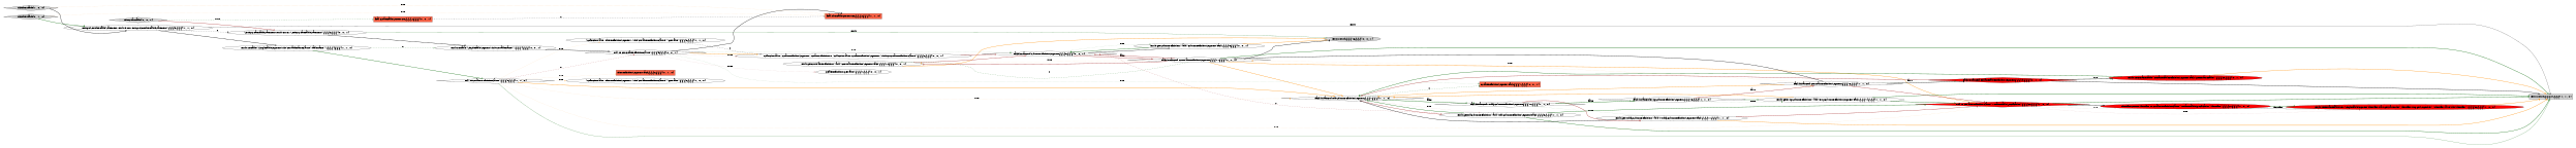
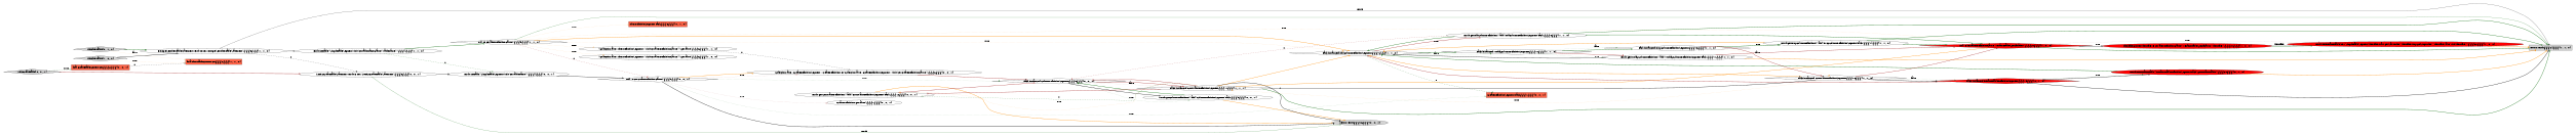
  digraph {
    rankdir=LR
    node [fillcolor=white shape=ellipse style=filled]
    edge [arrowhead=onormal color=darkgreen style=bold]
    n1 [label="result.getConstraintDefinitions().add((ConstraintDefinitionSegment)each)@@@12@@@['0', '0', '1']"]
    n2 [fillcolor=lightgray label="return result@@@16@@@['0', '0', '1']"]
    n3 [label="each instanceof ColumnDefinitionSegment@@@8@@@['0', '0', '1']" shape=diamond]
    n4 [label="result.getColumnDefinitions().add((ColumnDefinitionSegment)each)@@@9@@@['0', '0', '1']"]
    n5 [label="each instanceof ConstraintDefinitionSegment@@@11@@@['1', '1', '1']" shape=diamond]
    n6 [fillcolor=red label="result.setRenameTable(((RenameTableDefinitionSegment)each).getRenameTable())@@@20@@@['0', '1', '0']"]
    n7 [label="each instanceof AddColumnDefinitionSegment@@@7@@@['1', '1', '0']" shape=diamond]
    n8 [fillcolor=lightgray label="return result@@@24@@@['1', '1', '0']" shape=box]
    n9 [label="result.getAddColumnDefinitions().add((AddColumnDefinitionSegment)each)@@@8@@@['1', '1', '0']"]
    n10 [fillcolor=tomato label="CreateDefinitionSegment each@@@7@@@['0', '0', '1']" shape=box]
    n11 [label="each instanceof ModifyColumnDefinitionSegment@@@10@@@['1', '1', '0']" shape=diamond]
    n12 [label="CollectionValue<CreateDefinitionSegment> createDefinitions = (CollectionValue<CreateDefinitionSegment>)visit(ctx.createDefinitionClause())@@@6@@@['0', '0', '1']"]
    n13 [fillcolor=tomato label="final AlterTableContext ctx@@@2@@@['1', '1', '0']" shape=box]
    n14 [fillcolor=tomato label="final CreateTableContext ctx@@@2@@@['0', '0', '1']" shape=box]
    n15 [fillcolor=red label="null != ctx.alterDefinitionClause().renameTableSpecification()@@@20@@@['1', '0', '0']" shape=diamond]
    n16 [fillcolor=red label="IdentifierContext identifier = ctx.alterDefinitionClause().renameTableSpecification().identifier()@@@21@@@['1', '0', '0']"]
    n17 [fillcolor=red label="result.setRenameTable(new SimpleTableSegment(identifier.start.getStartIndex(),identifier.stop.getStopIndex(),(IdentifierValue)visit(identifier)))@@@22@@@['1', '0', '0']"]
    n18 [label="result.setTable((SimpleTableSegment)visit(ctx.tableName()))@@@4@@@['0', '0', '1']"]
    n19 [label="null != ctx.createDefinitionClause()@@@5@@@['0', '0', '1']" shape=diamond]
    n20 [label="createDefinitions.getValue()@@@7@@@['0', '0', '1']"]
    n21 [fillcolor=lightgray label="visitAlterTable['0', '1', '0']" shape=diamond]
    n22 [label="PostgreSQLAlterTableStatement result = new PostgreSQLAlterTableStatement()@@@3@@@['1', '1', '0']"]
    n23 [label="result.setTable((SimpleTableSegment)visit(ctx.tableNameClause().tableName()))@@@4@@@['1', '1', '0']"]
    n24 [label="SQL92CreateTableStatement result = new SQL92CreateTableStatement()@@@3@@@['0', '0', '1']"]
    n25 [label="null != ctx.alterDefinitionClause()@@@5@@@['1', '1', '0']" shape=diamond]
    n26 [label="((CollectionValue<AlterDefinitionSegment>)visit(ctx.alterDefinitionClause())).getValue()@@@6@@@['1', '1', '0']"]
    n27 [fillcolor=tomato label="AlterDefinitionSegment each@@@6@@@['0', '1', '0']" shape=box]
    n28 [label="((CollectionValue<AlterDefinitionSegment>)visit(ctx.alterDefinitionClause())).getValue()@@@6@@@['1', '0', '0']"]
    n29 [fillcolor=lightgray label="visitCreateTable['0', '0', '1']" shape=diamond]
    n30 [label="result.getDropColumnDefinitions().add((DropColumnDefinitionSegment)each)@@@14@@@['1', '1', '0']"]
    n31 [label="result.getModifyColumnDefinitions().add((ModifyColumnDefinitionSegment)each)@@@11@@@['1', '1', '0']"]
    n32 [fillcolor=lightgray label="visitAlterTable['1', '0', '0']" shape=diamond]
    n33 [fillcolor=red label="each instanceof RenameTableDefinitionSegment@@@19@@@['0', '1', '0']" shape=diamond]
    n34 [label="each instanceof ConstraintDefinitionSegment@@@16@@@['1', '1', '0']" shape=diamond]
    n35 [label="each instanceof DropColumnDefinitionSegment@@@13@@@['1', '1', '0']" shape=diamond]
    n1 -> n2 [arrowhead=odot color=darkorange]
    n1 -> n3 [arrowhead=odot color=brown]
    n3 -> n4 [label=true style=dotted]
    n3 -> n4 [arrowhead=odot color=black]
    n3 -> n5 [color=brown]
    n3 -> n5 [arrowhead=odot color=brown label=false style=dotted]
    n4 -> n2 [color=darkorange]
    n4 -> n3 [arrowhead=tee]
    n5 -> n1 [label=0 style=dashed]
    n5 -> n1 [arrowhead=tee color=darkorange label=true style=dotted]
    n5 -> n1 [arrowhead=odot color=brown]
    n5 -> n2 [arrowhead=tee color=black]
    n5 -> n3 [arrowhead=odot color=brown]
    n5 -> n7 [color=darkorange]
    n5 -> n8 [arrowhead=odot]
    n5 -> n15 [arrowhead=odot color=darkorange]
    n6 -> n7 [arrowhead=tee]
    n6 -> n8 [color=darkorange]
    n7 -> n9 [arrowhead=odot color=brown]
    n7 -> n9 [arrowhead=odot color=brown label=true style=dotted]
    n7 -> n10 [arrowhead=tee label=0 style=dashed]
    n7 -> n11 [arrowhead=tee label=false style=dotted]
    n7 -> n11 [arrowhead=odot]
    n9 -> n3 [arrowhead=tee color=brown label=0 style=dashed]
    n9 -> n7
    n9 -> n8
    n9 -> n15
    n11 -> n31 [arrowhead=tee color=brown]
    n11 -> n31 [arrowhead=odot label=true style=dotted]
    n11 -> n35
    n11 -> n35 [label=false style=dotted]
    n12 -> n3 [arrowhead=odot color=brown]
    n14 -> n13 [color=black label=0 style=dashed]
    n15 -> n8 [arrowhead=odot]
    n15 -> n16 [arrowhead=odot color=brown label=true style=dotted]
    n15 -> n16 [color=black]
    n15 -> n17 [arrowhead=tee color=brown label=true style=dotted]
    n16 -> n17 [arrowhead=odot]
    n16 -> n17 [arrowhead=odot color=black label=identifier style=solid]
    n17 -> n8 [arrowhead=tee color=darkorange]
    n18 -> n19 [color=black]
-   n19 -> n13 [arrowhead=tee color=black]
+   n19 -> n2 [arrowhead=tee color=black]
    n19 -> n3 [arrowhead=tee label=true style=dotted]
    n19 -> n10 [label=true style=dotted]
    n19 -> n12 [color=brown label=true style=dotted]
    n19 -> n12 [arrowhead=odot color=darkorange]
    n19 -> n20 [color=brown label=true style=dotted]
-   n21 -> n13 [arrowhead=odot color=darkorange label=true style=dotted]
+   n21 -> n13 [arrowhead=odot color=darkorange label=false style=dotted]
    n21 -> n22 [arrowhead=tee]
    n22 -> n8 [arrowhead=tee color=black label=result style=solid]
    n22 -> n23 [arrowhead=odot color=black]
    n22 -> n24 [arrowhead=tee color=black label=0 style=dashed]
    n23 -> n18 [label=0 style=dashed]
    n23 -> n25 [arrowhead=odot]
    n24 -> n2 [label=result style=solid]
    n24 -> n18 [arrowhead=tee color=black]
    n25 -> n7 [color=darkorange]
    n25 -> n7 [arrowhead=tee color=darkorange label=true style=dotted]
    n25 -> n8 [arrowhead=odot style=solid]
    n25 -> n15 [color=darkorange label=true style=dotted]
    n25 -> n19 [arrowhead=tee color=brown label=0 style=dashed]
    n25 -> n26 [arrowhead=odot color=darkorange label=true style=dotted]
    n25 -> n27 [arrowhead=odot color=darkorange label=true style=dotted]
    n25 -> n28 [color=darkorange label=true style=dotted]
    n26 -> n12 [color=black label=0 style=dashed]
    n29 -> n14 [label=true style=dashed]
    n29 -> n24 [arrowhead=odot color=brown]
    n30 -> n7 [arrowhead=tee color=darkorange]
    n30 -> n8 [arrowhead=odot]
    n30 -> n15
    n31 -> n7 [color=black]
    n31 -> n8 [arrowhead=tee color=darkorange]
    n31 -> n15 [arrowhead=tee color=brown]
    n32 -> n13 [arrowhead=odot color=darkorange label=true style=dotted]
    n32 -> n22 [color=black]
    n33 -> n6 [arrowhead=odot color=black]
    n33 -> n6 [arrowhead=tee label=true style=dotted]
    n33 -> n7 [color=brown]
    n33 -> n8 [color=black]
    n34 -> n5 [color=black]
    n34 -> n5 [arrowhead=tee color=darkorange label=true style=dotted]
    n34 -> n7 [color=darkorange]
    n34 -> n15 [arrowhead=tee color=brown]
    n34 -> n33 [arrowhead=tee color=black]
    n34 -> n33 [label=false style=dotted]
    n35 -> n30 [arrowhead=odot]
    n35 -> n30 [arrowhead=tee label=true style=dotted]
    n35 -> n34 [arrowhead=tee color=darkorange label=false style=dotted]
    n35 -> n34 [color=brown]
  }
